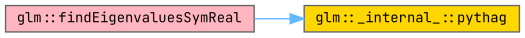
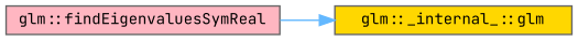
  digraph {
    rankdir=RL
    fontname="JetBrains Mono"
    node [fontname="JetBrains Mono" fontsize=10 shape=box style=filled]
-   n1 [color=gray40 fillcolor=gold fontcolor=black height=0.2 label="glm::_internal_::pythag" width=0.4]
+   n1 [color=gray40 fillcolor=gold fontcolor=black height=0.2 label="glm::_internal_::glm" width=0.4]
    n2 [color=grey40 fillcolor=lightpink height=0.2 label="glm::findEigenvaluesSymReal" width=0.4]
    n1 -> n2 [color=steelblue1 dir=back fontname="JetBrains Mono" fontsize=10 labelfontname=Helvetica labelfontsize=10 style=solid]
  }
